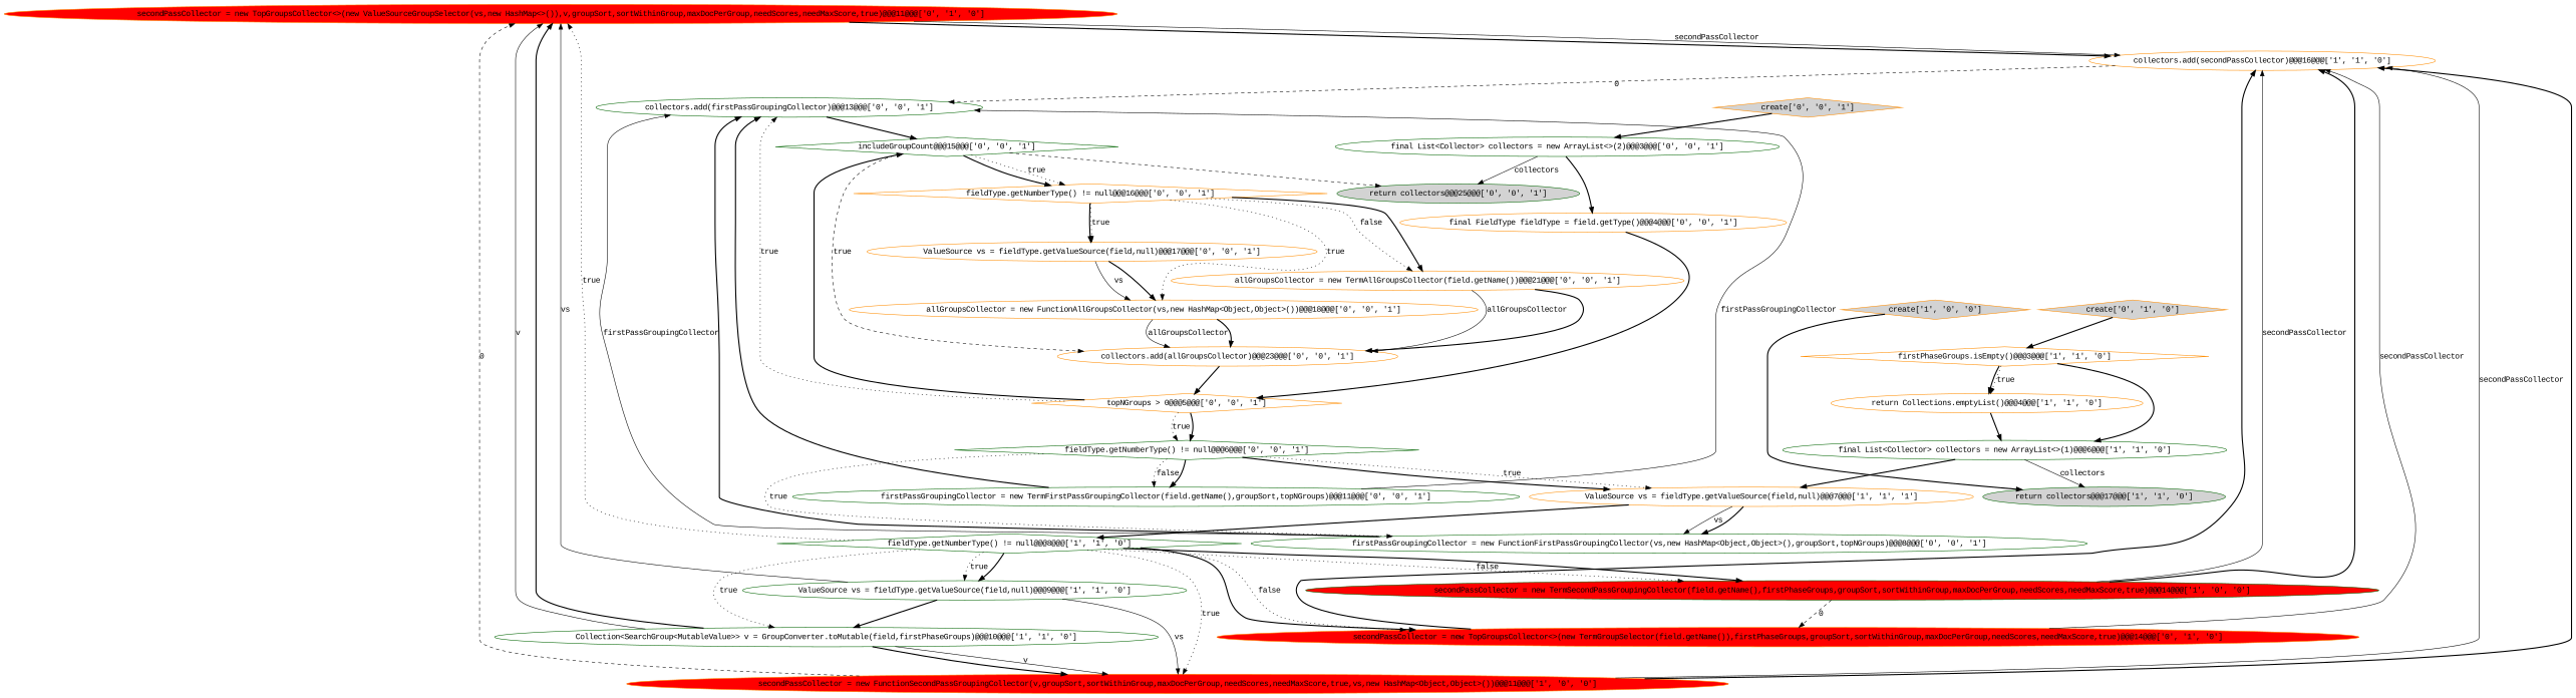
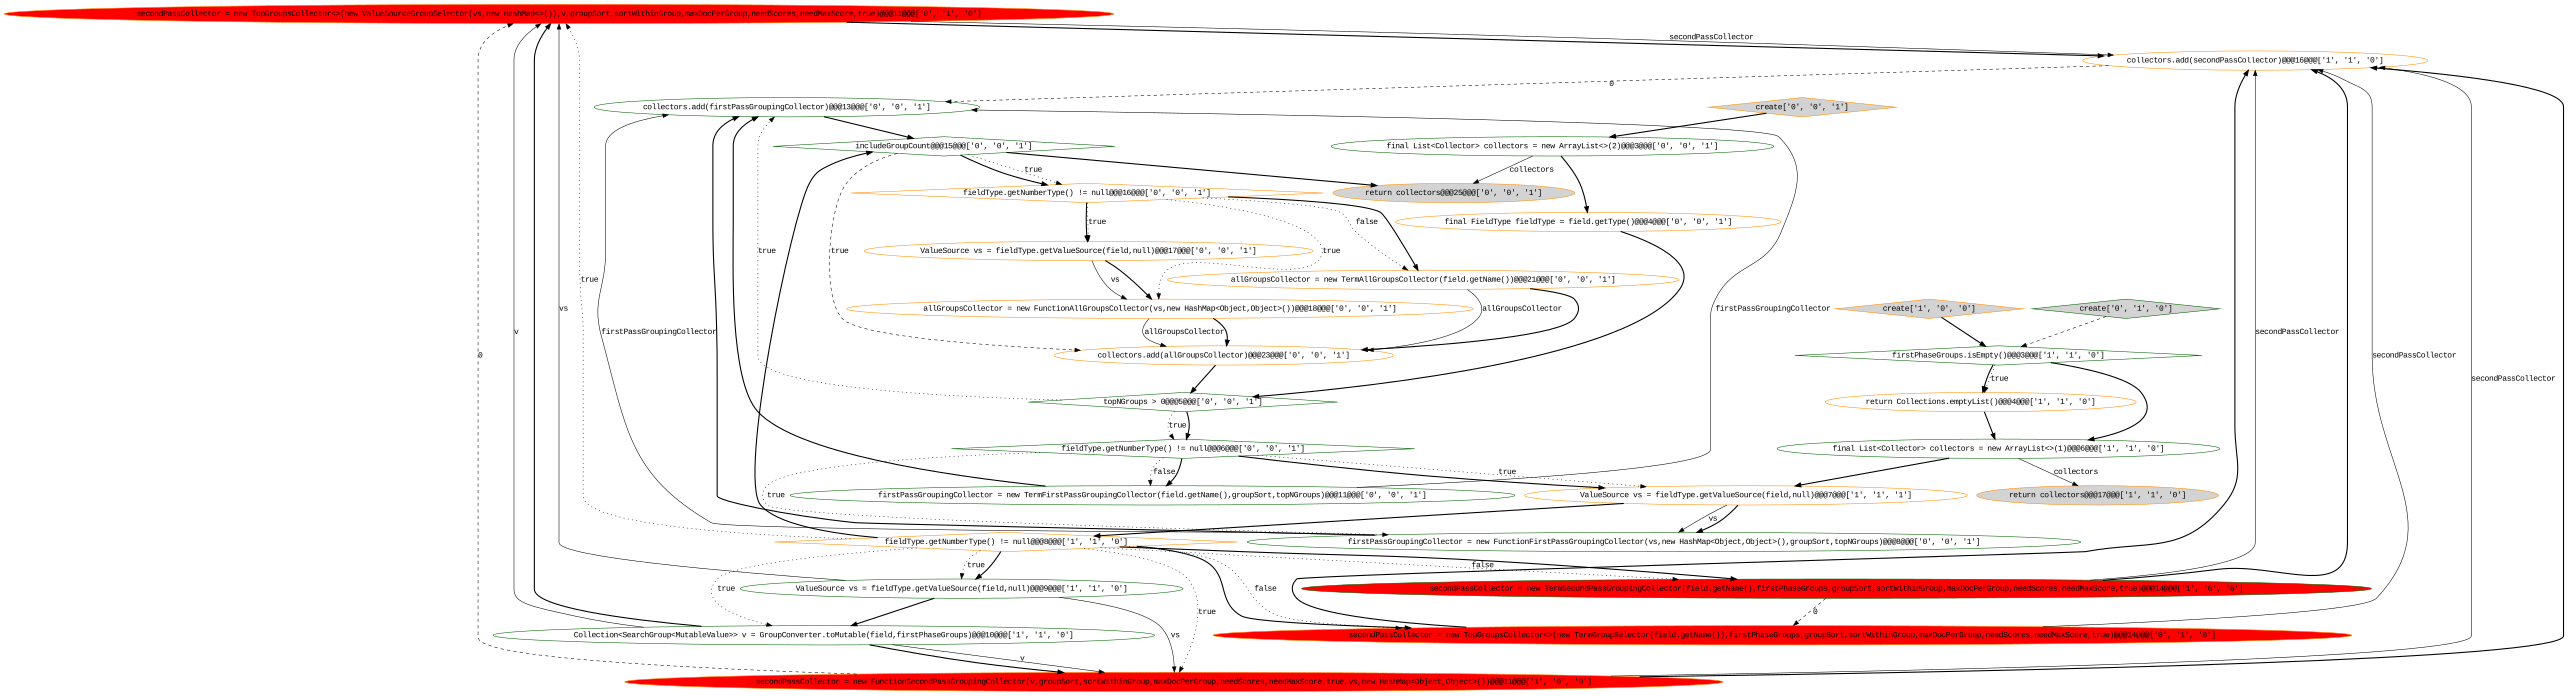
  digraph {
    fontname="Liberation Mono"
    node [color=darkorange fillcolor=white fontname="Liberation Mono" shape=ellipse style=filled]
    edge [fontname="Liberation Mono" style=bold]
    n1 [fillcolor=red label="secondPassCollector = new TopGroupsCollector<>(new ValueSourceGroupSelector(vs,new HashMap<>()),v,groupSort,sortWithinGroup,maxDocPerGroup,needScores,needMaxScore,true)@@@11@@@['0', '1', '0']"]
    n2 [label="collectors.add(secondPassCollector)@@@16@@@['1', '1', '0']"]
    n3 [color=darkgreen label="collectors.add(firstPassGroupingCollector)@@@13@@@['0', '0', '1']"]
-   n4 [label="firstPhaseGroups.isEmpty()@@@3@@@['1', '1', '0']" shape=diamond]
+   n4 [color=darkgreen label="firstPhaseGroups.isEmpty()@@@3@@@['1', '1', '0']" shape=diamond]
    n5 [color=darkgreen label="final List<Collector> collectors = new ArrayList<>(1)@@@6@@@['1', '1', '0']"]
    n6 [label="return Collections.emptyList()@@@4@@@['1', '1', '0']"]
    n7 [label="ValueSource vs = fieldType.getValueSource(field,null)@@@7@@@['1', '1', '1']"]
-   n8 [color=darkgreen fillcolor=lightgray label="return collectors@@@17@@@['1', '1', '0']"]
-   n9 [fillcolor=lightgray label="create['0', '1', '0']" shape=diamond]
+   n8 [fillcolor=lightgray label="return collectors@@@17@@@['1', '1', '0']"]
+   n9 [color=darkgreen fillcolor=lightgray label="create['0', '1', '0']" shape=diamond]
    n10 [color=darkgreen label="Collection<SearchGroup<MutableValue>> v = GroupConverter.toMutable(field,firstPhaseGroups)@@@10@@@['1', '1', '0']"]
    n11 [fillcolor=red label="secondPassCollector = new FunctionSecondPassGroupingCollector(v,groupSort,sortWithinGroup,maxDocPerGroup,needScores,needMaxScore,true,vs,new HashMap<Object,Object>())@@@11@@@['1', '0', '0']"]
    n12 [label="fieldType.getNumberType() != null@@@16@@@['0', '0', '1']" shape=diamond]
    n13 [label="ValueSource vs = fieldType.getValueSource(field,null)@@@17@@@['0', '0', '1']"]
    n14 [label="allGroupsCollector = new TermAllGroupsCollector(field.getName())@@@21@@@['0', '0', '1']"]
    n15 [label="allGroupsCollector = new FunctionAllGroupsCollector(vs,new HashMap<Object,Object>())@@@18@@@['0', '0', '1']"]
    n16 [label="collectors.add(allGroupsCollector)@@@23@@@['0', '0', '1']"]
    n17 [color=darkgreen label="includeGroupCount@@@15@@@['0', '0', '1']" shape=diamond]
-   n18 [color=darkgreen fillcolor=lightgray label="return collectors@@@25@@@['0', '0', '1']"]
-   n19 [label="topNGroups > 0@@@5@@@['0', '0', '1']" shape=diamond]
-   n20 [color=darkgreen label="fieldType.getNumberType() != null@@@8@@@['1', '1', '0']" shape=diamond]
+   n18 [fillcolor=lightgray label="return collectors@@@25@@@['0', '0', '1']"]
+   n19 [color=darkgreen label="topNGroups > 0@@@5@@@['0', '0', '1']" shape=diamond]
+   n20 [label="fieldType.getNumberType() != null@@@8@@@['1', '1', '0']" shape=diamond]
    n21 [color=darkgreen label="ValueSource vs = fieldType.getValueSource(field,null)@@@9@@@['1', '1', '0']"]
    n22 [color=darkgreen fillcolor=red label="secondPassCollector = new TermSecondPassGroupingCollector(field.getName(),firstPhaseGroups,groupSort,sortWithinGroup,maxDocPerGroup,needScores,needMaxScore,true)@@@14@@@['1', '0', '0']"]
    n23 [fillcolor=red label="secondPassCollector = new TopGroupsCollector<>(new TermGroupSelector(field.getName()),firstPhaseGroups,groupSort,sortWithinGroup,maxDocPerGroup,needScores,needMaxScore,true)@@@14@@@['0', '1', '0']"]
    n24 [color=darkgreen label="final List<Collector> collectors = new ArrayList<>(2)@@@3@@@['0', '0', '1']"]
    n25 [label="final FieldType fieldType = field.getType()@@@4@@@['0', '0', '1']"]
    n26 [fillcolor=lightgray label="create['0', '0', '1']" shape=diamond]
    n27 [color=darkgreen label="firstPassGroupingCollector = new TermFirstPassGroupingCollector(field.getName(),groupSort,topNGroups)@@@11@@@['0', '0', '1']"]
    n28 [color=darkgreen label="firstPassGroupingCollector = new FunctionFirstPassGroupingCollector(vs,new HashMap<Object,Object>(),groupSort,topNGroups)@@@8@@@['0', '0', '1']"]
    n29 [color=darkgreen label="fieldType.getNumberType() != null@@@6@@@['0', '0', '1']" shape=diamond]
    n30 [fillcolor=lightgray label="create['1', '0', '0']" shape=diamond]
    n1 -> n2
    n1 -> n2 [label=secondPassCollector style=solid]
    n2 -> n3 [label=0 style=dashed]
    n3 -> n17
    n4 -> n5
    n4 -> n6 [label=true style=dotted]
    n4 -> n6
    n5 -> n7
    n5 -> n8 [label=collectors style=solid]
    n6 -> n5
    n7 -> n20
    n7 -> n28 [label=vs style=solid]
    n7 -> n28
-   n9 -> n4
+   n9 -> n4 [style=dashed]
    n10 -> n1
    n10 -> n1 [label=v style=solid]
    n10 -> n11 [label=v style=solid]
    n10 -> n11
    n11 -> n1 [label=0 style=dashed]
    n11 -> n2 [label=secondPassCollector style=solid]
    n11 -> n2
    n12 -> n13 [label=true style=dotted]
    n12 -> n13
    n12 -> n14
    n12 -> n14 [label=false style=dotted]
    n12 -> n15 [label=true style=dotted]
    n13 -> n15 [label=vs style=solid]
    n13 -> n15
    n14 -> n16
    n14 -> n16 [label=allGroupsCollector style=solid]
    n15 -> n16 [label=allGroupsCollector style=solid]
    n15 -> n16
    n16 -> n19
    n17 -> n12 [label=true style=dotted]
    n17 -> n12
    n17 -> n16 [label=true style=dashed]
-   n17 -> n18 [style=dashed]
+   n17 -> n18
    n19 -> n3 [label=true style=dotted]
-   n19 -> n17
+   n20 -> n17
    n19 -> n29
    n19 -> n29 [label=true style=dotted]
    n20 -> n1 [label=true style=dotted]
    n20 -> n10 [label=true style=dotted]
    n20 -> n11 [label=true style=dotted]
    n20 -> n21
    n20 -> n21 [label=true style=dotted]
    n20 -> n22 [label=false style=dotted]
    n20 -> n22
    n20 -> n23
    n20 -> n23 [label=false style=dotted]
    n21 -> n1 [label=vs style=solid]
    n21 -> n10
    n21 -> n11 [label=vs style=solid]
    n22 -> n2 [label=secondPassCollector style=solid]
    n22 -> n2
    n22 -> n23 [label=0 style=dashed]
    n23 -> n2
    n23 -> n2 [label=secondPassCollector style=solid]
    n24 -> n18 [label=collectors style=solid]
    n24 -> n25
    n25 -> n19
    n26 -> n24
    n27 -> n3 [label=firstPassGroupingCollector style=solid]
    n27 -> n3
    n28 -> n3 [label=firstPassGroupingCollector style=solid]
    n28 -> n3
    n29 -> n7 [label=true style=dotted]
    n29 -> n7
    n29 -> n27 [label=false style=dotted]
    n29 -> n27
    n29 -> n28 [label=true style=dotted]
-   n30 -> n8
+   n30 -> n4
  }
